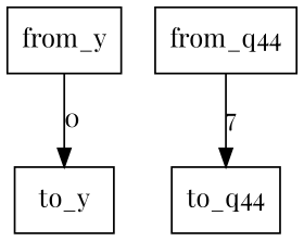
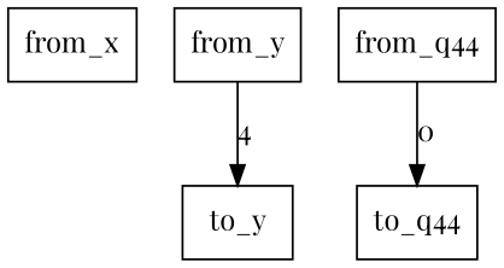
  digraph {
    fontname="Playfair Display"
    rankdir=TB
    node [fillcolor=white fontname="Playfair Display" shape=box style=filled]
    edge [fontname="Playfair Display"]
+   n1 [label=<from_x>]
    n2 [label=<from_y>]
    n3 [label=<to_y>]
    n4 [label=<from_q44>]
    n5 [label=<to_q44>]
-   n2 -> n3 [label=0]
-   n4 -> n5 [label=7]
+   n2 -> n3 [label=4]
+   n4 -> n5 [label=0]
  }
